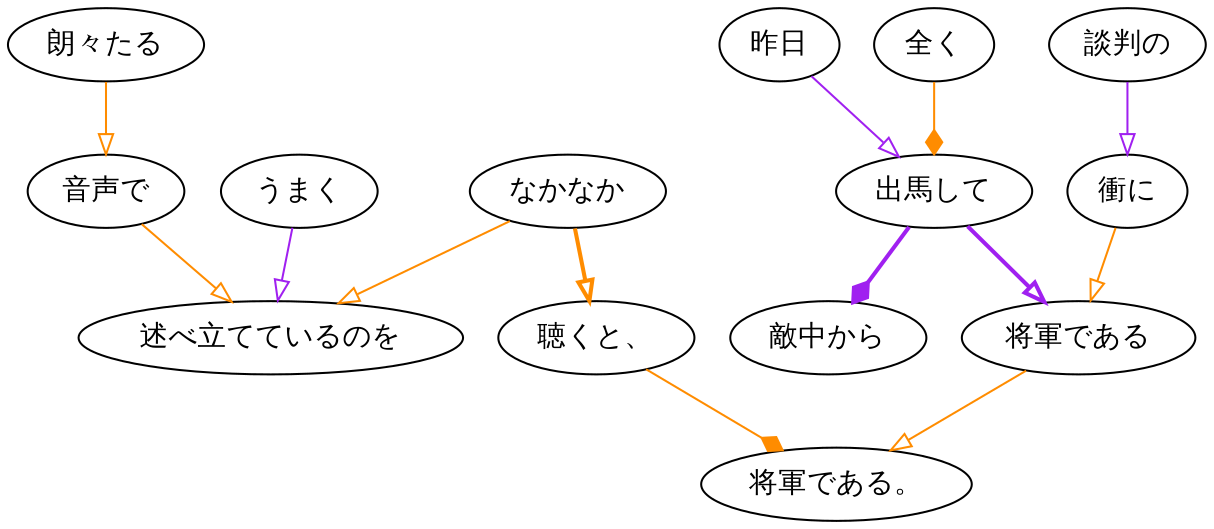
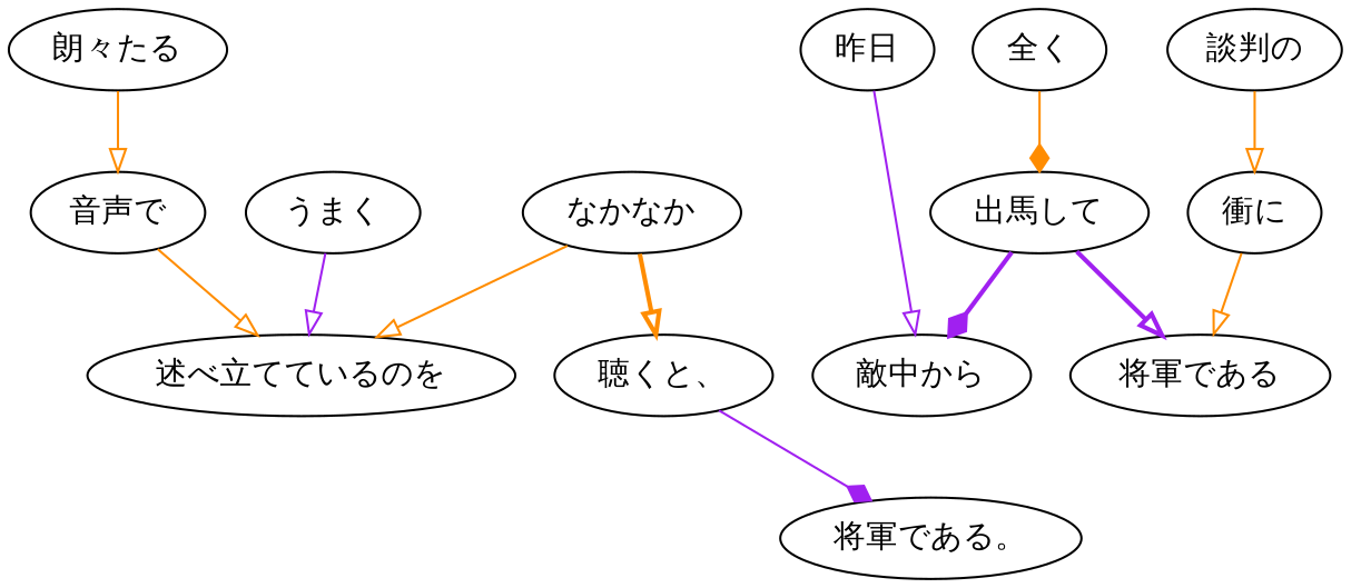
  digraph {
    fontname="IBM Plex Sans"
    node [fontname="IBM Plex Sans"]
    edge [arrowhead=onormal color=darkorange fontname="IBM Plex Sans" style=solid]
    n1 [label="朗々たる"]
    n2 [label="音声で"]
    n3 [label="述べ立てているのを"]
    n4 [label="なかなか"]
    n5 [label="聴くと、"]
    n6 [label="うまく"]
    n7 [label="将軍である。"]
    n8 [label="全く"]
    n9 [label="出馬して"]
    n10 [label="敵中から"]
    n11 [label="将軍である"]
    n12 [label="昨日"]
    n13 [label="談判の"]
    n14 [label="衝に"]
    n1 -> n2
    n2 -> n3
    n4 -> n3
    n4 -> n5 [style=bold]
-   n5 -> n7 [arrowhead=diamond]
+   n5 -> n7 [arrowhead=diamond color=purple]
    n6 -> n3 [color=purple]
    n8 -> n9 [arrowhead=diamond]
    n9 -> n10 [arrowhead=diamond color=purple style=bold]
    n9 -> n11 [color=purple style=bold]
-   n11 -> n7
-   n12 -> n9 [color=purple]
-   n13 -> n14 [color=purple]
+   n12 -> n10 [color=purple]
+   n13 -> n14
    n14 -> n11
  }
